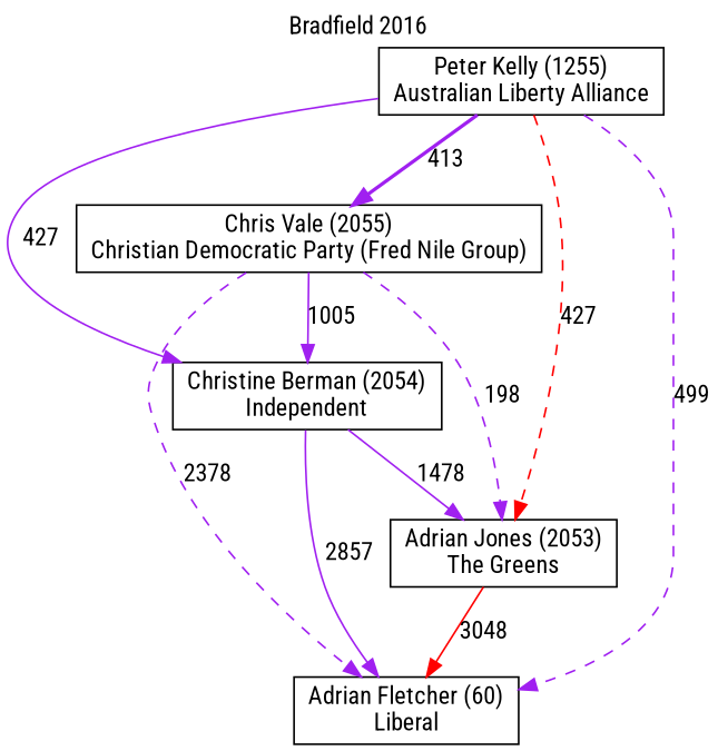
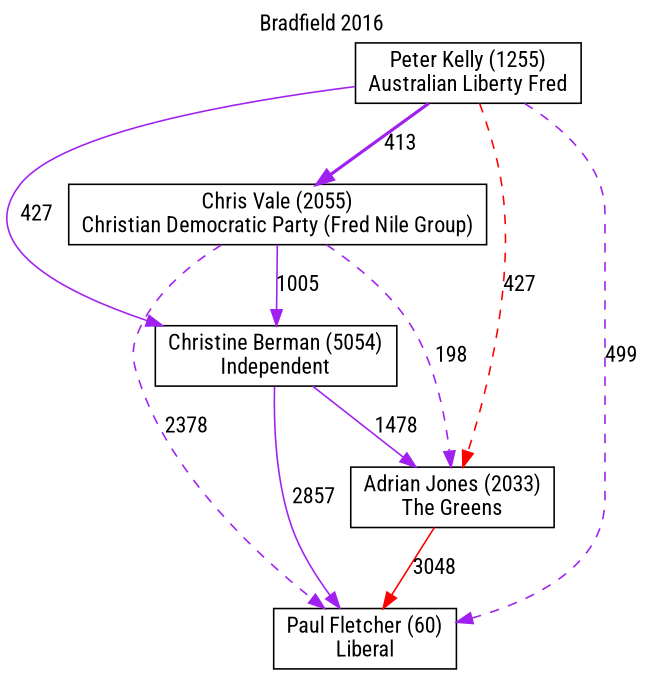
  digraph {
    fontname="Roboto Condensed"
    label="Bradfield 2016"
    labelloc=t
    mclimit=10
    node [fontname="Roboto Condensed" shape=box]
    edge [color=purple fontname="Roboto Condensed" style=solid]
-   n1 [label="Adrian Fletcher (60)\nLiberal"]
-   n2 [label="Adrian Jones (2053)\nThe Greens"]
-   n3 [label="Christine Berman (2054)\nIndependent"]
+   n1 [label="Paul Fletcher (60)\nLiberal"]
+   n2 [label="Adrian Jones (2033)\nThe Greens"]
+   n3 [label="Christine Berman (5054)\nIndependent"]
    n4 [label="Chris Vale (2055)\nChristian Democratic Party (Fred Nile Group)"]
-   n5 [label="Peter Kelly (1255)\nAustralian Liberty Alliance"]
+   n5 [label="Peter Kelly (1255)\nAustralian Liberty Fred"]
    n2 -> n1 [color=red label=3048]
    n3 -> n1 [label=2857]
    n3 -> n2 [label=1478]
    n4 -> n1 [label=2378 style=dashed]
    n4 -> n2 [label=198 style=dashed]
    n4 -> n3 [label=1005]
    n5 -> n1 [label=499 style=dashed]
    n5 -> n2 [color=red label=427 style=dashed]
    n5 -> n3 [label=427]
    n5 -> n4 [label=413 style=bold]
  }
